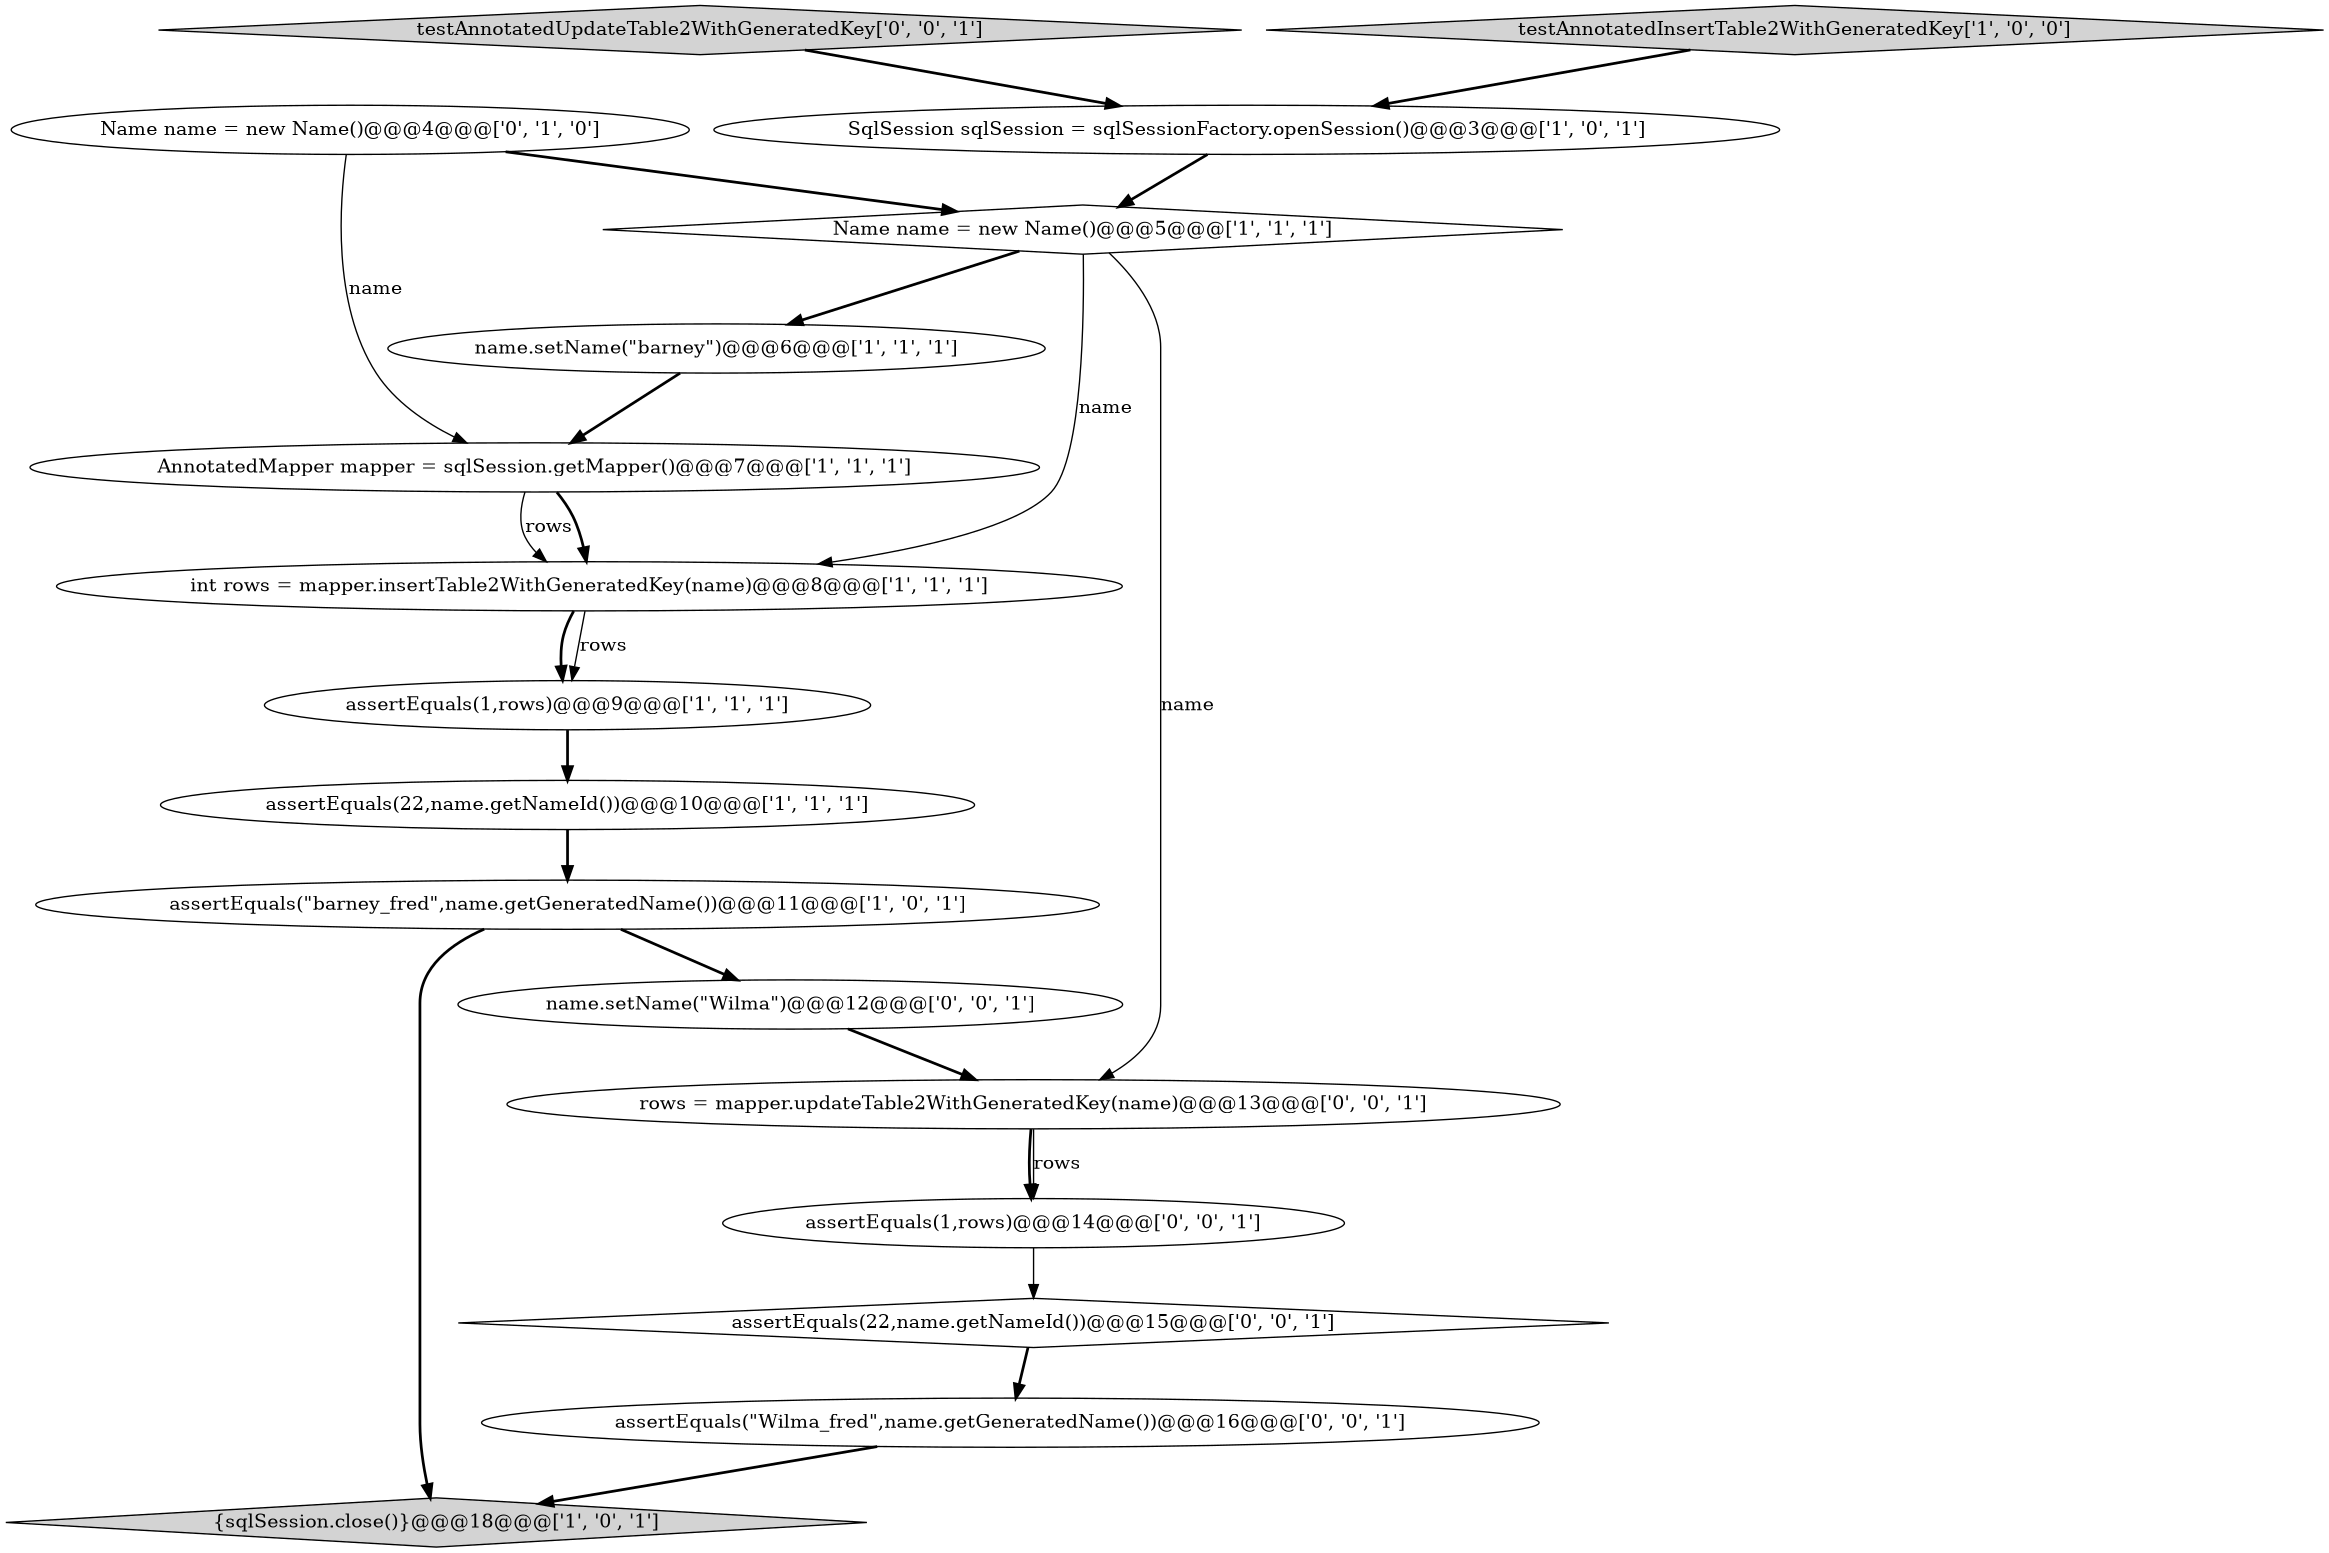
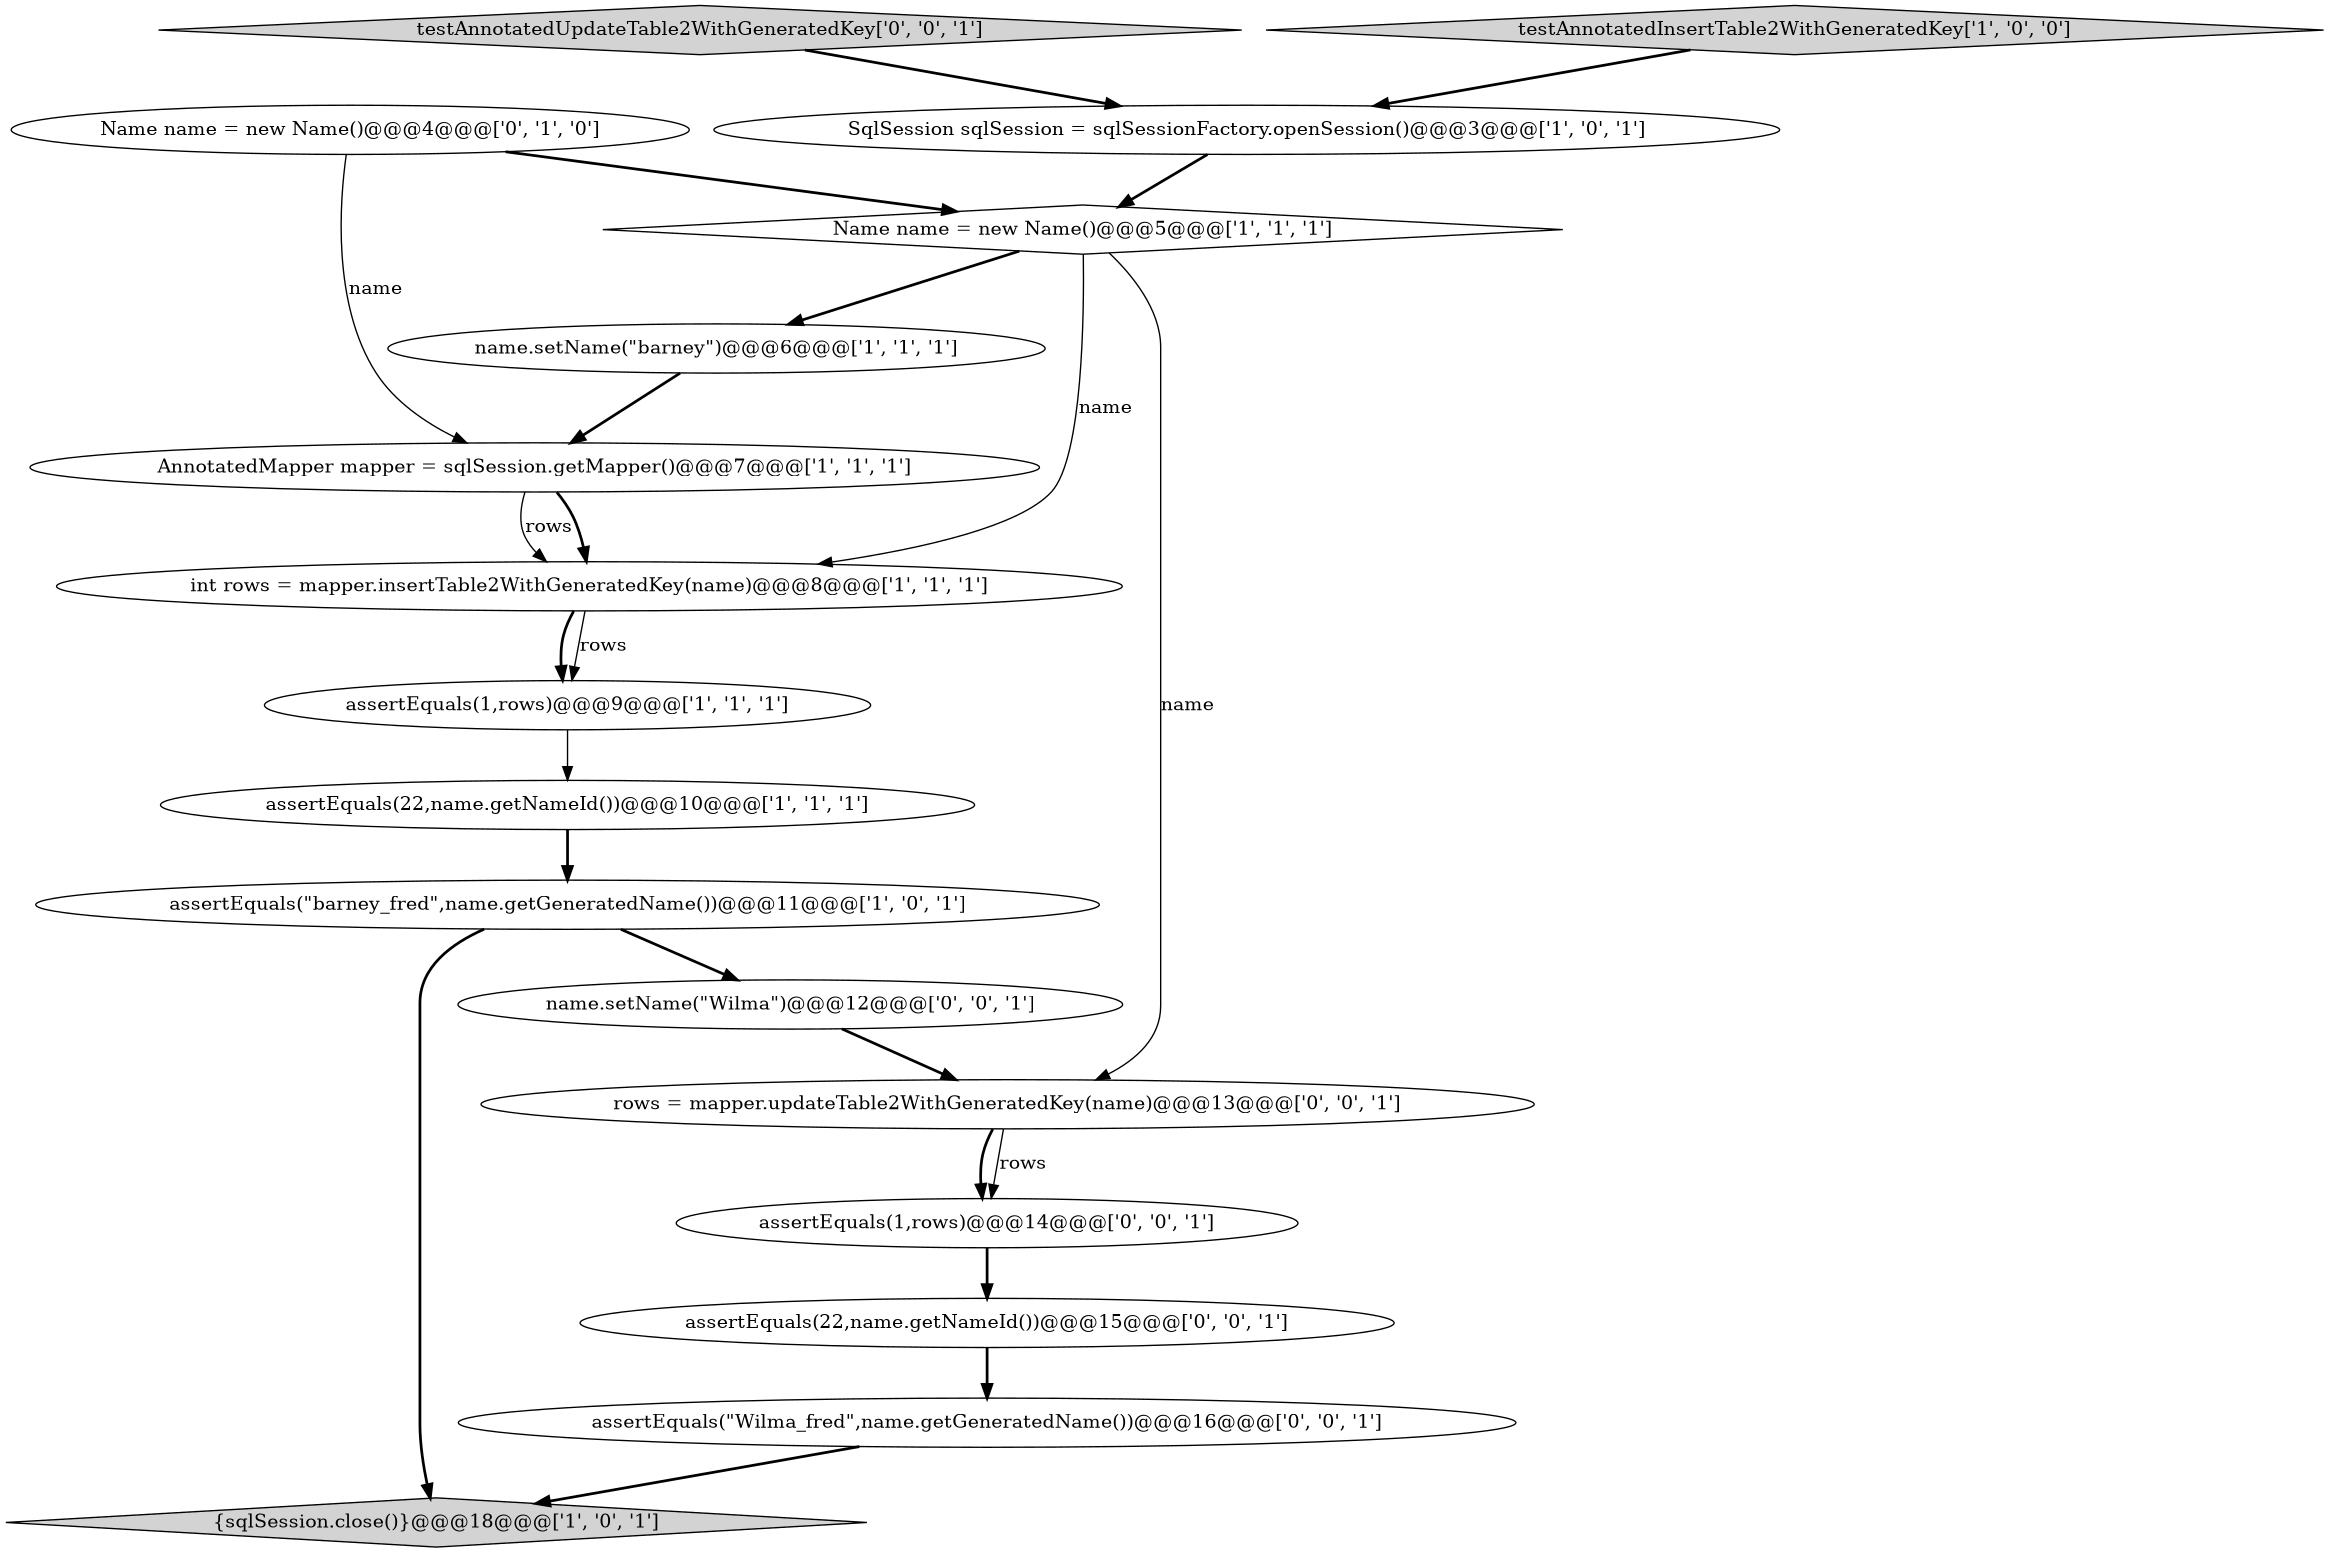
  digraph {
    node [fillcolor=white shape=ellipse style=filled]
    edge [style=bold]
    n1 [label="assertEquals(1,rows)@@@9@@@['1', '1', '1']"]
    n2 [label="assertEquals(22,name.getNameId())@@@10@@@['1', '1', '1']"]
    n3 [label="assertEquals(\"barney_fred\",name.getGeneratedName())@@@11@@@['1', '0', '1']"]
    n4 [fillcolor=lightgray label="testAnnotatedUpdateTable2WithGeneratedKey['0', '0', '1']" shape=diamond]
    n5 [label="SqlSession sqlSession = sqlSessionFactory.openSession()@@@3@@@['1', '0', '1']"]
    n6 [label="Name name = new Name()@@@5@@@['1', '1', '1']" shape=diamond]
    n7 [label="assertEquals(1,rows)@@@14@@@['0', '0', '1']"]
-   n8 [label="assertEquals(22,name.getNameId())@@@15@@@['0', '0', '1']" shape=diamond]
+   n8 [label="assertEquals(22,name.getNameId())@@@15@@@['0', '0', '1']"]
    n9 [label="assertEquals(\"Wilma_fred\",name.getGeneratedName())@@@16@@@['0', '0', '1']"]
    n10 [label="rows = mapper.updateTable2WithGeneratedKey(name)@@@13@@@['0', '0', '1']"]
    n11 [label="name.setName(\"Wilma\")@@@12@@@['0', '0', '1']"]
    n12 [fillcolor=lightgray label="{sqlSession.close()}@@@18@@@['1', '0', '1']" shape=diamond]
    n13 [label="int rows = mapper.insertTable2WithGeneratedKey(name)@@@8@@@['1', '1', '1']"]
    n14 [label="name.setName(\"barney\")@@@6@@@['1', '1', '1']"]
    n15 [fillcolor=lightgray label="testAnnotatedInsertTable2WithGeneratedKey['1', '0', '0']" shape=diamond]
    n16 [label="Name name = new Name()@@@4@@@['0', '1', '0']"]
    n17 [label="AnnotatedMapper mapper = sqlSession.getMapper()@@@7@@@['1', '1', '1']"]
-   n1 -> n2
+   n1 -> n2 [style=solid]
    n2 -> n3
    n3 -> n11
    n3 -> n12
    n4 -> n5
    n5 -> n6
    n6 -> n10 [label=name style=solid]
    n6 -> n13 [label=name style=solid]
    n6 -> n14
-   n7 -> n8 [style=solid]
+   n7 -> n8
    n8 -> n9
    n9 -> n12
    n10 -> n7
    n10 -> n7 [label=rows style=solid]
    n11 -> n10
    n13 -> n1
    n13 -> n1 [label=rows style=solid]
    n14 -> n17
    n15 -> n5
    n16 -> n6
    n16 -> n17 [label=name style=solid]
    n17 -> n13 [label=rows style=solid]
    n17 -> n13
  }
